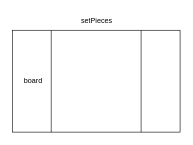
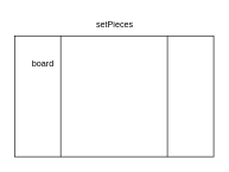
  <mxCell id="0" />
  <mxCell id="1" parent="0" />
  <mxCell id="2" value="" style="shape=process;whiteSpace=wrap;html=1;backgroundOutline=1;size=0.232;" vertex="1" parent="1"><mxGeometry x="20" y="50" width="280" height="170" as="geometry" /></mxCell>
- <mxCell id="3" value="board" style="text;html=1;align=center;verticalAlign=middle;whiteSpace=wrap;rounded=0;" vertex="1" parent="1"><mxGeometry x="25" y="120" width="60" height="30" as="geometry" /></mxCell>
+ <mxCell id="3" value="board" style="text;html=1;align=center;verticalAlign=middle;whiteSpace=wrap;rounded=0;" vertex="1" parent="1"><mxGeometry x="30" y="75" width="60" height="30" as="geometry" /></mxCell>
  <mxCell id="4" value="setPieces" style="text;html=1;align=center;verticalAlign=middle;whiteSpace=wrap;rounded=0;" vertex="1" parent="1"><mxGeometry x="130.5" y="20" width="60" height="30" as="geometry" /></mxCell>
